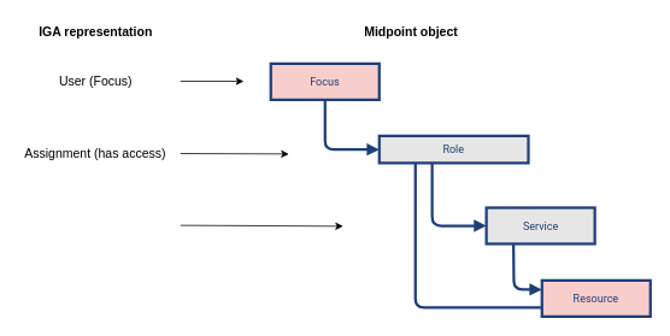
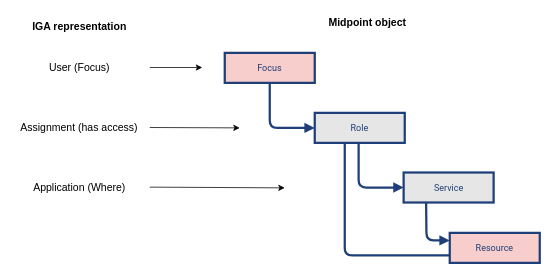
  <mxCell id="0" />
  <mxCell id="1" parent="0" />
  <mxCell id="2" value="&lt;font color=&quot;#1e3f78&quot; size=&quot;1&quot;&gt;&lt;span style=&quot;font-weight: 400 ; font-size: 12px&quot;&gt;Focus&lt;/span&gt;&lt;/font&gt;" style="rounded=0;whiteSpace=wrap;html=1;strokeWidth=3;perimeterSpacing=0;glass=0;strokeColor=#1E3F78;fontFamily=Roboto;fontSource=https%3A%2F%2Ffonts.googleapis.com%2Fcss%3Ffamily%3DRoboto;fontColor=#FFFFFF;fontSize=11;fontStyle=1;spacing=2;verticalAlign=middle;fillColor=#f8cecc;" parent="1" vertex="1"><mxGeometry x="299" y="70" width="120" height="40" as="geometry" /></mxCell>
- <mxCell id="3" value="&lt;font color=&quot;#1e3f78&quot; size=&quot;1&quot;&gt;&lt;span style=&quot;font-weight: 400 ; font-size: 12px&quot;&gt;Role&lt;/span&gt;&lt;/font&gt;" style="rounded=0;whiteSpace=wrap;html=1;strokeWidth=3;perimeterSpacing=0;glass=0;strokeColor=#1E3F78;fontFamily=Roboto;fontSource=https%3A%2F%2Ffonts.googleapis.com%2Fcss%3Ffamily%3DRoboto;fontColor=#FFFFFF;fontSize=11;fontStyle=1;spacing=2;verticalAlign=middle;fillColor=#E6E6E6;" parent="1" vertex="1"><mxGeometry x="419" y="150" width="165" height="30" as="geometry" /></mxCell>
+ <mxCell id="3" value="&lt;font color=&quot;#1e3f78&quot; size=&quot;1&quot;&gt;&lt;span style=&quot;font-weight: 400 ; font-size: 12px&quot;&gt;Role&lt;/span&gt;&lt;/font&gt;" style="rounded=0;whiteSpace=wrap;html=1;strokeWidth=3;perimeterSpacing=0;glass=0;strokeColor=#1E3F78;fontFamily=Roboto;fontSource=https%3A%2F%2Ffonts.googleapis.com%2Fcss%3Ffamily%3DRoboto;fontColor=#FFFFFF;fontSize=11;fontStyle=1;spacing=2;verticalAlign=middle;fillColor=#E6E6E6;" parent="1" vertex="1"><mxGeometry x="419" y="150" width="120" height="40" as="geometry" /></mxCell>
  <mxCell id="4" value="&lt;font color=&quot;#1e3f78&quot; size=&quot;1&quot;&gt;&lt;span style=&quot;font-weight: 400 ; font-size: 12px&quot;&gt;Resource&lt;/span&gt;&lt;/font&gt;" style="rounded=0;whiteSpace=wrap;html=1;strokeWidth=3;perimeterSpacing=0;glass=0;strokeColor=#1E3F78;fontFamily=Roboto;fontSource=https%3A%2F%2Ffonts.googleapis.com%2Fcss%3Ffamily%3DRoboto;fontColor=#FFFFFF;fontSize=11;fontStyle=1;spacing=2;verticalAlign=middle;fillColor=#f8cecc;" parent="1" vertex="1"><mxGeometry x="599" y="310" width="120" height="40" as="geometry" /></mxCell>
  <mxCell id="5" value="&lt;font color=&quot;#1e3f78&quot; size=&quot;1&quot;&gt;&lt;span style=&quot;font-weight: 400 ; font-size: 12px&quot;&gt;Service&lt;/span&gt;&lt;/font&gt;" style="rounded=0;whiteSpace=wrap;html=1;strokeWidth=3;perimeterSpacing=0;glass=0;strokeColor=#1E3F78;fontFamily=Roboto;fontSource=https%3A%2F%2Ffonts.googleapis.com%2Fcss%3Ffamily%3DRoboto;fontColor=#FFFFFF;fontSize=11;fontStyle=1;spacing=2;verticalAlign=middle;fillColor=#E6E6E6;" parent="1" vertex="1"><mxGeometry x="537.5" y="229.5" width="120" height="40" as="geometry" /></mxCell>
+ <mxCell id="6" value="&lt;font style=&quot;font-size: 14px&quot;&gt;Application (Where)&lt;/font&gt;" style="text;html=1;strokeColor=none;fillColor=none;align=center;verticalAlign=middle;whiteSpace=wrap;rounded=0;fontSize=12;" parent="1" vertex="1"><mxGeometry x="29" y="234.5" width="152.5" height="30" as="geometry" /></mxCell>
  <mxCell id="7" value="IGA representation" style="text;html=1;strokeColor=none;fillColor=none;align=center;verticalAlign=middle;whiteSpace=wrap;rounded=0;fontSize=14;fontStyle=1" parent="1" vertex="1"><mxGeometry x="29" y="20" width="152.5" height="30" as="geometry" /></mxCell>
- <mxCell id="8" value="Midpoint object" style="text;html=1;strokeColor=none;fillColor=none;align=center;verticalAlign=middle;whiteSpace=wrap;rounded=0;fontSize=14;fontStyle=1" parent="1" vertex="1"><mxGeometry x="377.75" y="20" width="152.5" height="30" as="geometry" /></mxCell>
+ <mxCell id="8" value="Midpoint object" style="text;html=1;strokeColor=none;fillColor=none;align=center;verticalAlign=middle;whiteSpace=wrap;rounded=0;fontSize=14;fontStyle=1" parent="1" vertex="1"><mxGeometry x="412.75" y="15" width="152.5" height="30" as="geometry" /></mxCell>
  <mxCell id="9" value="" style="edgeStyle=elbowEdgeStyle;elbow=horizontal;endArrow=block;html=1;fontFamily=Roboto;fontSource=https%3A%2F%2Ffonts.googleapis.com%2Fcss2%3Ffamily%3DRoboto%3Aital%2Cwght%401%2C300%26display%3Dswapp;fontSize=9;fontColor=#FFFFFF;strokeColor=#1E3F78;strokeWidth=3;endFill=1;exitX=0.5;exitY=1;exitDx=0;exitDy=0;" parent="1" source="2" target="3" edge="1"><mxGeometry width="50" height="50" relative="1" as="geometry"><mxPoint x="319" y="130" as="sourcePoint" /><mxPoint x="379" y="170" as="targetPoint" /><Array as="points"><mxPoint x="359" y="140" /></Array></mxGeometry></mxCell>
  <mxCell id="10" value="" style="edgeStyle=elbowEdgeStyle;elbow=horizontal;endArrow=block;html=1;fontFamily=Roboto;fontSource=https%3A%2F%2Ffonts.googleapis.com%2Fcss2%3Ffamily%3DRoboto%3Aital%2Cwght%401%2C300%26display%3Dswapp;fontSize=9;fontColor=#FFFFFF;strokeColor=#1E3F78;strokeWidth=3;endFill=1;" parent="1" source="3" target="5" edge="1"><mxGeometry width="50" height="50" relative="1" as="geometry"><mxPoint x="477.5" y="190" as="sourcePoint" /><mxPoint x="537.5" y="250" as="targetPoint" /><Array as="points"><mxPoint x="477.5" y="220" /></Array></mxGeometry></mxCell>
  <mxCell id="11" value="" style="edgeStyle=elbowEdgeStyle;elbow=horizontal;endArrow=none;html=1;fontFamily=Roboto;fontSource=https%3A%2F%2Ffonts.googleapis.com%2Fcss2%3Ffamily%3DRoboto%3Aital%2Cwght%401%2C300%26display%3Dswapp;fontSize=9;fontColor=#FFFFFF;strokeColor=#1E3F78;strokeWidth=3;endFill=1;entryX=0;entryY=0.75;entryDx=0;entryDy=0;" parent="1" source="3" target="4" edge="1"><mxGeometry width="50" height="50" relative="1" as="geometry"><mxPoint x="459" y="190" as="sourcePoint" /><mxPoint x="519" y="250" as="targetPoint" /><Array as="points"><mxPoint x="459" y="220" /></Array></mxGeometry></mxCell>
  <mxCell id="12" value="&lt;font style=&quot;font-size: 14px&quot;&gt;Assignment (has access)&lt;/font&gt;" style="text;html=1;strokeColor=none;fillColor=none;align=center;verticalAlign=middle;whiteSpace=wrap;rounded=0;fontSize=12;" parent="1" vertex="1"><mxGeometry x="20.25" y="155" width="170" height="30" as="geometry" /></mxCell>
  <mxCell id="13" value="&lt;font style=&quot;font-size: 14px&quot;&gt;User (Focus)&lt;/font&gt;" style="text;html=1;align=center;verticalAlign=middle;whiteSpace=wrap;rounded=0;fontSize=12;" parent="1" vertex="1"><mxGeometry x="29" y="75" width="152.5" height="30" as="geometry" /></mxCell>
  <mxCell id="14" value="" style="edgeStyle=elbowEdgeStyle;elbow=horizontal;endArrow=block;html=1;fontFamily=Roboto;fontSource=https%3A%2F%2Ffonts.googleapis.com%2Fcss2%3Ffamily%3DRoboto%3Aital%2Cwght%401%2C300%26display%3Dswapp;fontSize=9;fontColor=#FFFFFF;strokeColor=#1E3F78;strokeWidth=3;endFill=1;entryX=0;entryY=0.25;entryDx=0;entryDy=0;exitX=0.25;exitY=1;exitDx=0;exitDy=0;" parent="1" source="5" target="4" edge="1"><mxGeometry width="50" height="50" relative="1" as="geometry"><mxPoint x="469" y="200" as="sourcePoint" /><mxPoint x="609" y="350" as="targetPoint" /><Array as="points"><mxPoint x="568" y="290" /></Array></mxGeometry></mxCell>
  <mxCell id="15" value="" style="endArrow=classic;html=1;rounded=0;" parent="1" edge="1"><mxGeometry width="50" height="50" relative="1" as="geometry"><mxPoint x="199" y="89.5" as="sourcePoint" /><mxPoint x="269" y="89.5" as="targetPoint" /></mxGeometry></mxCell>
  <mxCell id="16" value="" style="endArrow=classic;html=1;rounded=0;" parent="1" edge="1"><mxGeometry width="50" height="50" relative="1" as="geometry"><mxPoint x="199" y="169.5" as="sourcePoint" /><mxPoint x="319" y="170" as="targetPoint" /></mxGeometry></mxCell>
  <mxCell id="17" value="" style="endArrow=classic;html=1;rounded=0;" parent="1" edge="1"><mxGeometry width="50" height="50" relative="1" as="geometry"><mxPoint x="199" y="249" as="sourcePoint" /><mxPoint x="379" y="250" as="targetPoint" /></mxGeometry></mxCell>
